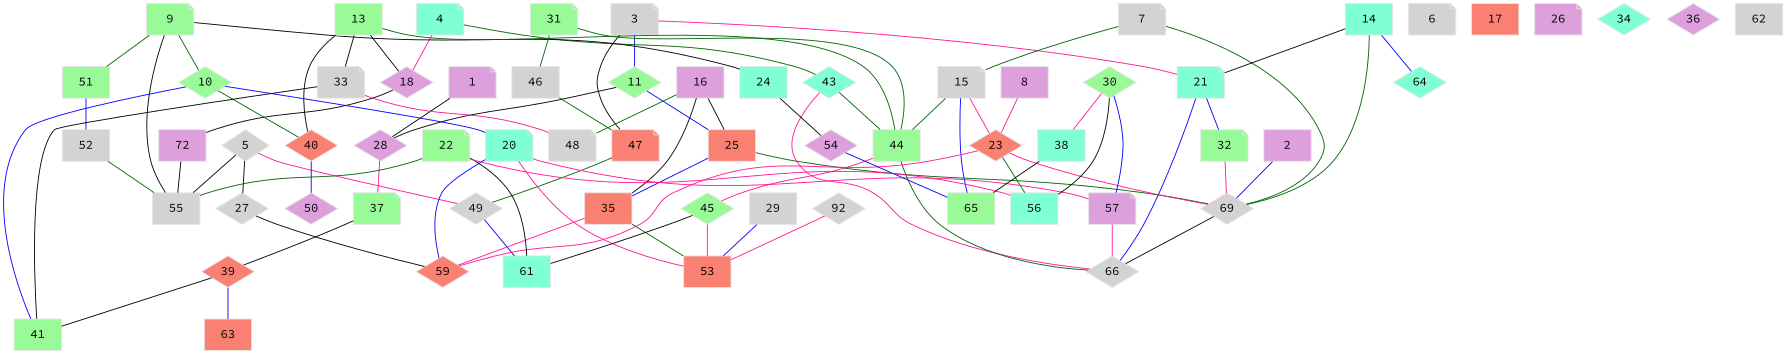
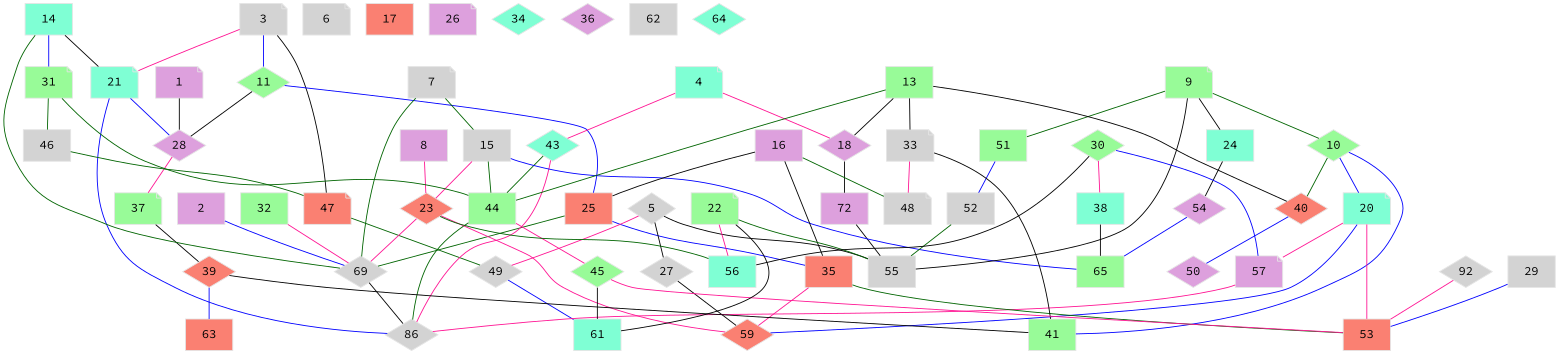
  graph {
    fontname="Source Code Pro"
    node [color=gray90 fillcolor=lightgrey fontname="Source Code Pro" shape=box style=filled]
    edge [color=black fontname="Source Code Pro"]
    1 [fillcolor=plum shape=note]
    28 [fillcolor=plum shape=diamond]
    37 [fillcolor=palegreen shape=note]
    2 [fillcolor=plum]
    n5 [label=69 shape=diamond]
-   66 [shape=diamond]
+   66 [shape=diamond label=86]
    3 [shape=note]
    11 [fillcolor=palegreen shape=diamond]
    21 [fillcolor=aquamarine shape=note]
    47 [fillcolor=salmon shape=note]
    25 [fillcolor=salmon]
-   32 [fillcolor=palegreen shape=note]
+   32 [fillcolor=palegreen]
    49 [shape=diamond]
    4 [fillcolor=aquamarine shape=note]
    18 [fillcolor=plum shape=diamond]
    43 [fillcolor=aquamarine shape=diamond]
    n17 [fillcolor=plum label=72]
    44 [fillcolor=palegreen]
    5 [shape=diamond]
    27 [shape=diamond]
    55
    59 [fillcolor=salmon shape=diamond]
    61 [fillcolor=aquamarine]
    6 [shape=note]
    7 [shape=note]
-   15 [shape=note]
+   15
    23 [fillcolor=salmon shape=diamond]
    65 [fillcolor=palegreen]
    8 [fillcolor=plum]
    56 [fillcolor=aquamarine]
    9 [fillcolor=palegreen shape=note]
    10 [fillcolor=palegreen shape=diamond]
    24 [fillcolor=aquamarine]
    51 [fillcolor=palegreen]
    20 [fillcolor=aquamarine shape=note]
    40 [fillcolor=salmon shape=diamond]
    41 [fillcolor=palegreen]
    54 [fillcolor=plum shape=diamond]
    52
    53 [fillcolor=salmon]
    57 [fillcolor=plum shape=note]
    50 [fillcolor=plum shape=diamond]
    35 [fillcolor=salmon]
    n44 [label=92 shape=diamond]
    13 [fillcolor=palegreen]
    33 [shape=note]
    48 [shape=note]
    45 [fillcolor=palegreen shape=diamond]
    14 [fillcolor=aquamarine]
    31 [fillcolor=palegreen shape=note]
    46
    16 [fillcolor=plum]
    17 [fillcolor=salmon]
    63 [fillcolor=salmon]
    22 [fillcolor=palegreen shape=note]
    26 [fillcolor=plum shape=note]
    39 [fillcolor=salmon shape=diamond]
    29
    30 [fillcolor=palegreen shape=diamond]
    38 [fillcolor=aquamarine]
    34 [fillcolor=aquamarine shape=diamond]
    36 [fillcolor=plum shape=diamond]
    62
    64 [fillcolor=aquamarine shape=diamond]
    1 -- 28
    28 -- 37 [color=deeppink]
    37 -- 39
    2 -- n5 [color=blue]
    n5 -- 66
    3 -- 11 [color=blue]
    3 -- 21 [color=deeppink]
    3 -- 47
    11 -- 28
    11 -- 25 [color=blue]
    21 -- 66 [color=blue]
-   21 -- 32 [color=blue]
+   21 -- 28 [color=blue]
    47 -- 49 [color=darkgreen]
    25 -- n5 [color=darkgreen]
    25 -- 35 [color=blue]
    32 -- n5 [color=deeppink]
    49 -- 61 [color=blue]
    4 -- 18 [color=deeppink]
-   4 -- 43 [color=darkgreen]
+   4 -- 43 [color=deeppink]
    18 -- n17
    43 -- 66 [color=deeppink]
    43 -- 44 [color=darkgreen]
    n17 -- 55
    44 -- 66 [color=darkgreen]
    44 -- 45 [color=deeppink]
    5 -- 49 [color=deeppink]
    5 -- 27
    5 -- 55
    27 -- 59
    7 -- n5 [color=darkgreen]
    7 -- 15 [color=darkgreen]
    15 -- 44 [color=darkgreen]
    15 -- 23 [color=deeppink]
    15 -- 65 [color=blue]
    23 -- n5 [color=deeppink]
    23 -- 59 [color=deeppink]
    23 -- 56 [color=darkgreen]
    8 -- 23 [color=deeppink]
    9 -- 55
    9 -- 10 [color=darkgreen]
    9 -- 24
    9 -- 51 [color=darkgreen]
    10 -- 20 [color=blue]
    10 -- 40 [color=darkgreen]
    10 -- 41 [color=blue]
    24 -- 54
    51 -- 52 [color=blue]
    20 -- 59 [color=blue]
    20 -- 53 [color=deeppink]
    20 -- 57 [color=deeppink]
    40 -- 50 [color=blue]
    54 -- 65 [color=blue]
    52 -- 55 [color=darkgreen]
    57 -- 66 [color=deeppink]
    35 -- 59 [color=deeppink]
    35 -- 53 [color=darkgreen]
    n44 -- 53 [color=deeppink]
    13 -- 18
    13 -- 44 [color=darkgreen]
    13 -- 40
    13 -- 33
    33 -- 41
    33 -- 48 [color=deeppink]
    45 -- 61
    45 -- 53 [color=deeppink]
    14 -- n5 [color=darkgreen]
    14 -- 21
-   14 -- 64 [color=blue]
+   14 -- 31 [color=blue]
    31 -- 44 [color=darkgreen]
    31 -- 46 [color=darkgreen]
    46 -- 47 [color=darkgreen]
    16 -- 25
    16 -- 35
    16 -- 48 [color=darkgreen]
    22 -- 55 [color=darkgreen]
    22 -- 61
    22 -- 56 [color=deeppink]
    39 -- 41
    39 -- 63 [color=blue]
    29 -- 53 [color=blue]
    30 -- 56
    30 -- 57 [color=blue]
    30 -- 38 [color=deeppink]
    38 -- 65
  }
